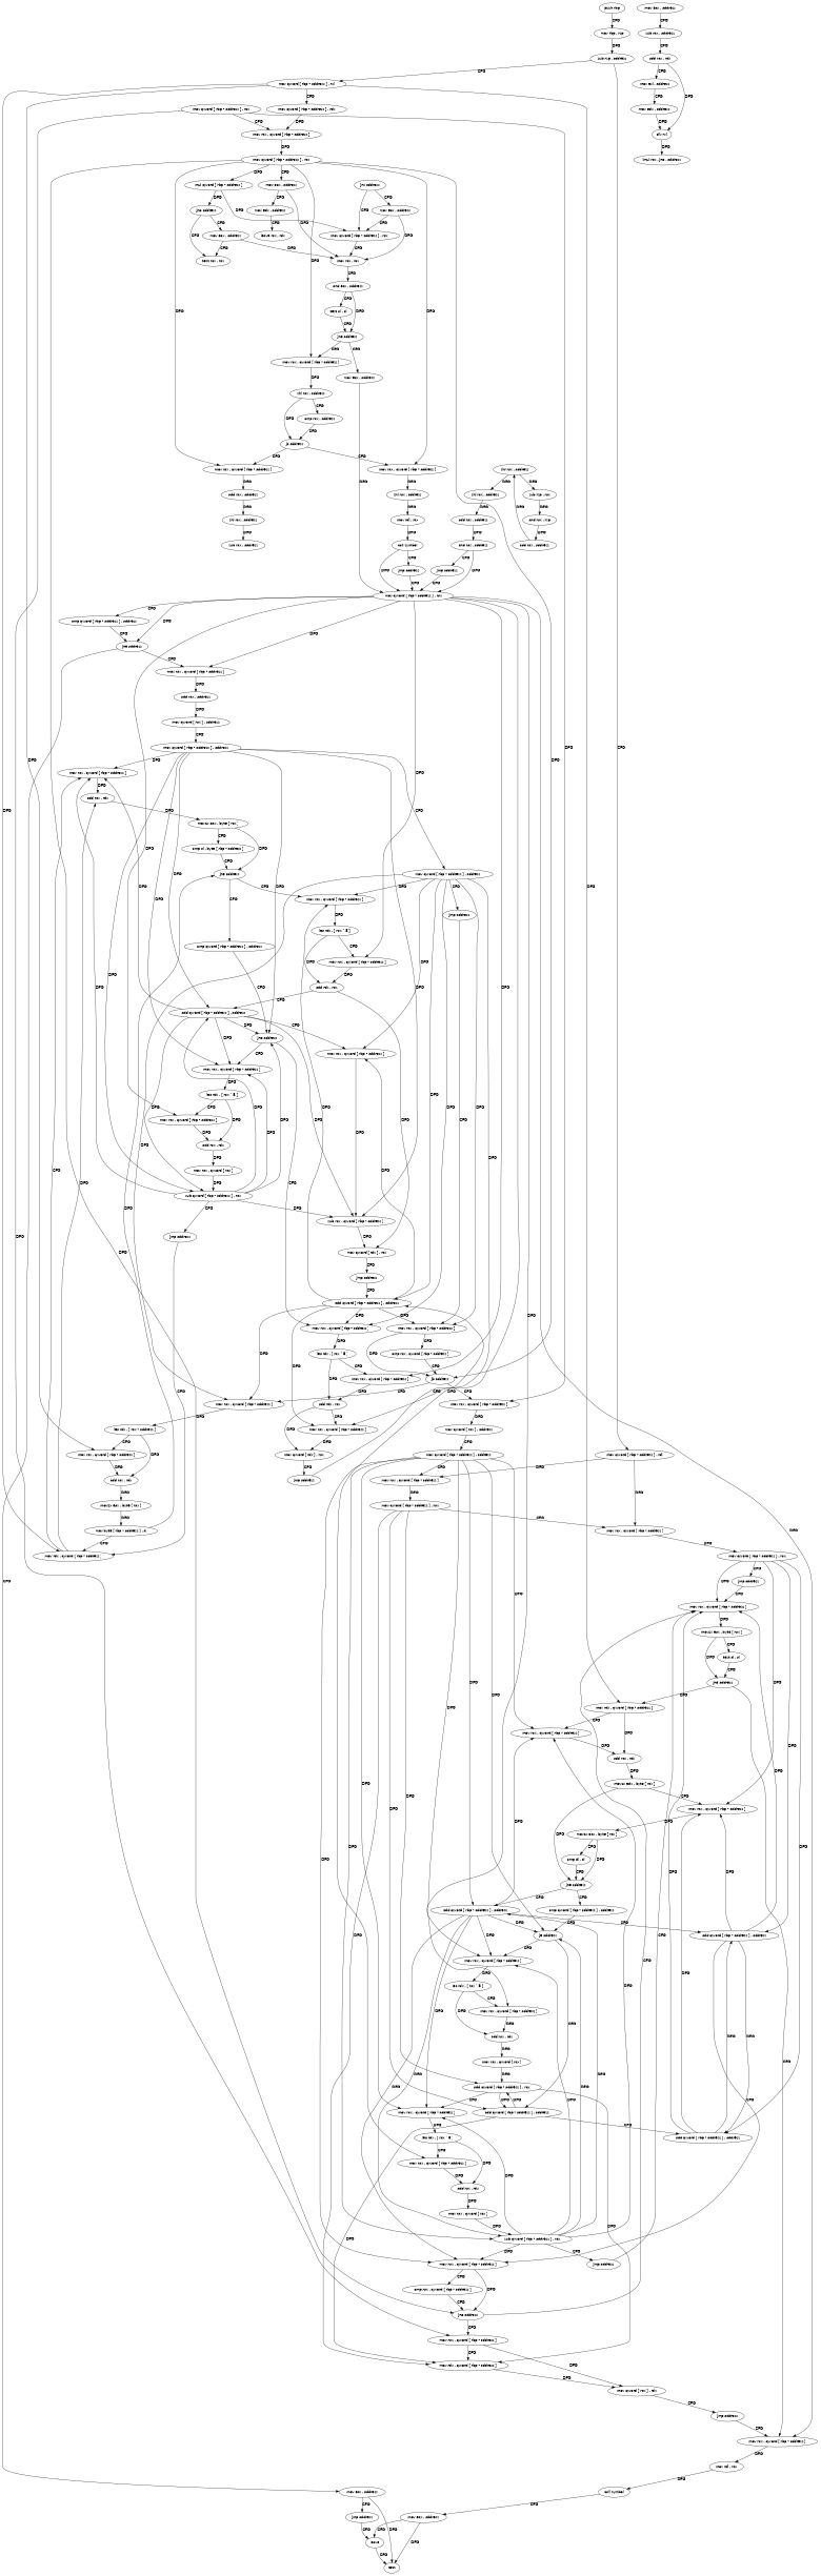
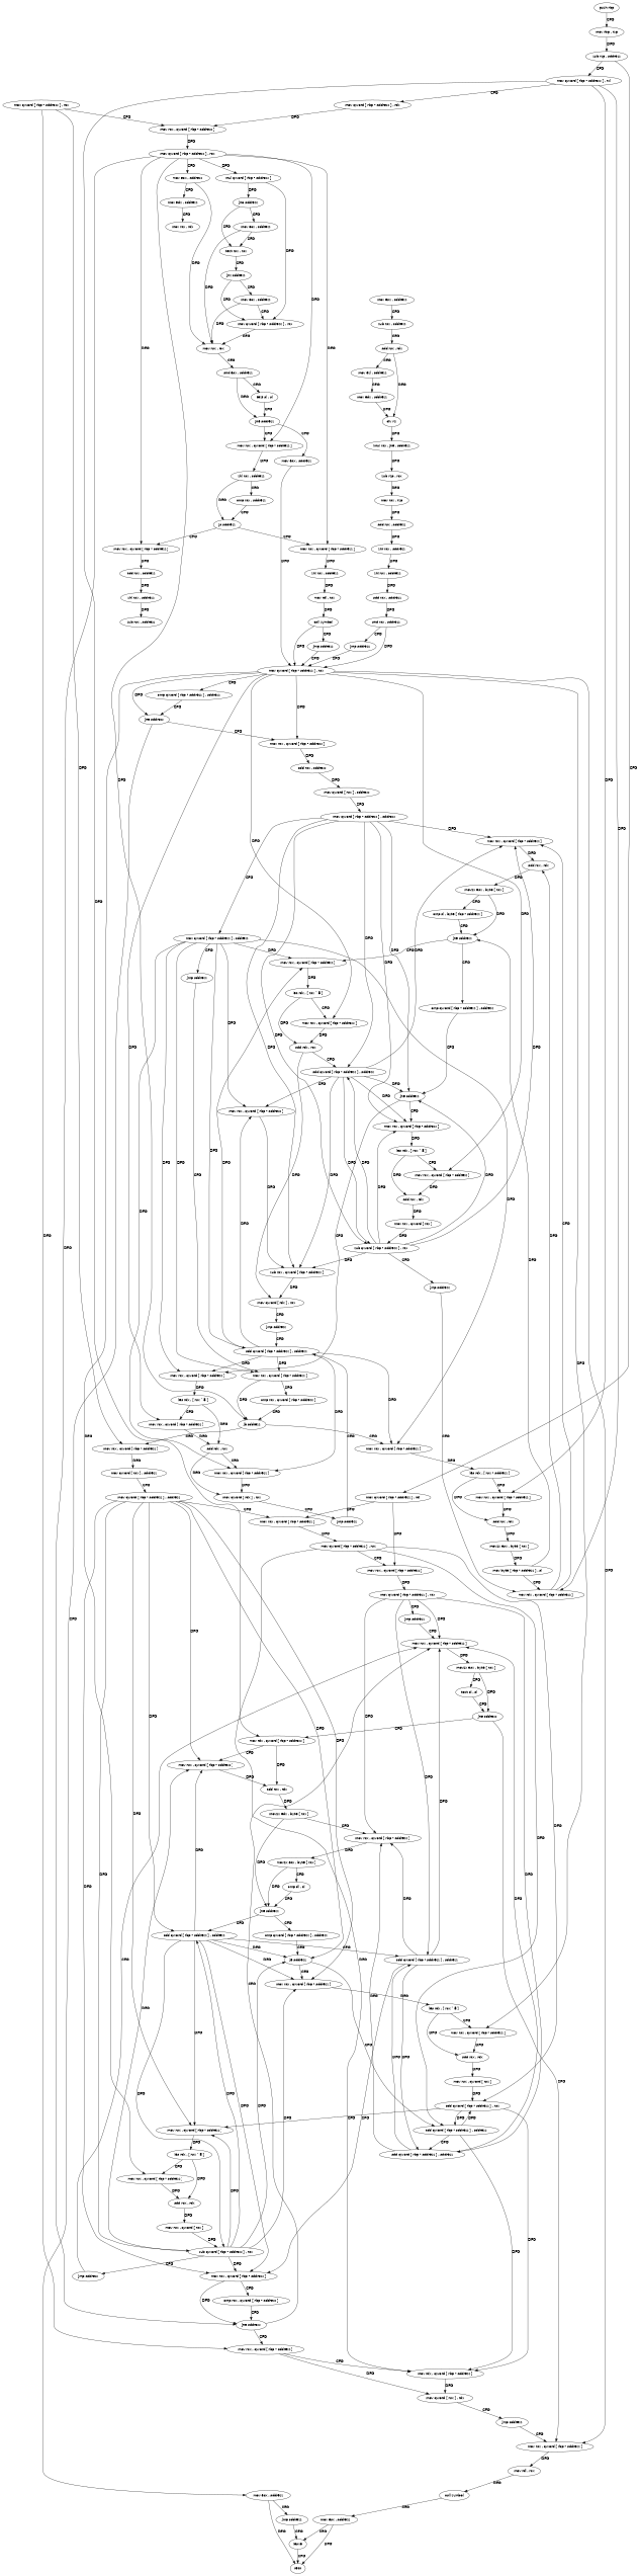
  digraph {
    fontname=Lato
    node [fontname=Lato]
    edge [fontname=Lato]
    n1 [label="push rbp"]
    n2 [label="mov rbp , rsp"]
    n3 [label="sub rsp , address"]
    n4 [label="mov qword [ rbp - address ] , rdi"]
    n5 [label="mov qword [ rbp - address ] , rsi"]
    n6 [label="mov rax , qword [ rbp - address ]"]
    n7 [label="mov rax , qword [ rbp - address ]"]
    n8 [label="mov qword [ rbp - address ] , rdx"]
    n9 [label="mov rax , qword [ rbp - address ]"]
    n10 [label="mov rdx , qword [ rbp - address ]"]
    n11 [label="mov rdx , qword [ rbp - address ]"]
    n12 [label="mov qword [ rbp - address ] , rax"]
    n13 [label="mov qword [ rbp - address ] , rax"]
    n14 [label="mov rax , qword [ rbp - address ]"]
    n15 [label="add rax , rdx"]
    n16 [label="mov rax , qword [ rbp - address ]"]
    n17 [label="add rax , rdx"]
    n18 [label="mov rax , qword [ rbp - address ]"]
    n19 [label="add rax , rdx"]
    n20 [label="mov qword [ rbp - address ] , rcx"]
    n21 [label="mov rax , qword [ rbp - address ]"]
    n22 [label="mov rax , qword [ rbp - address ]"]
    n23 [label="mov qword [ rbp - address ] , rax"]
    n24 [label="mov qword [ rax ] , address"]
    n25 [label="mov rdx , qword [ rbp - address ]"]
    n26 [label="mov qword [ rax ] , rdx"]
    n27 [label="mov ecx , address"]
    n28 [label="mul qword [ rbp - address ]"]
    n29 [label="mov rax , qword [ rbp - address ]"]
    n30 [label="mov rax , qword [ rbp - address ]"]
    n31 [label="mov rax , qword [ rbp - address ]"]
    n32 [label="jb address"]
    n33 [label="jne address"]
    n34 [label="mov edx , address"]
    n35 [label="mov rax , rcx"]
    n36 [label="jno address"]
    n37 [label="mov qword [ rbp - address ] , rax"]
    n38 [label="shl rax , address"]
    n39 [label="shl rax , address"]
    n40 [label="add rax , address"]
    n41 [label="mov rax , qword [ rbp - address ]"]
    n42 [label="mov rax , qword [ rbp - address ]"]
-   n43 [label="leave rax , rdx"]
+   n43 [label="mov rax , rdx"]
    n44 [label="and eax , address"]
    n45 [label="test rax , rax"]
    n46 [label="mov ecx , address"]
    n47 [label="jns address"]
    n48 [label="mov ecx , address"]
    n49 [label="test al , al"]
    n50 [label="jne address"]
    n51 [label="mov eax , address"]
    n52 [label="mov qword [ rbp - address ] , rax"]
    n53 [label="mov rax , qword [ rbp - address ]"]
    n54 [label="cmp qword [ rbp - address ] , address"]
    n55 [label="jne address"]
    n56 [label="mov rax , qword [ rbp - address ]"]
    n57 [label="mov rax , qword [ rbp - address ]"]
    n58 [label="mov rax , qword [ rbp - address ]"]
    n59 [label="mov rax , qword [ rbp - address ]"]
    n60 [label="mov rax , qword [ rbp - address ]"]
    n61 [label="mov rax , qword [ rbp - address ]"]
    n62 [label="cmp rax , address"]
    n63 [label="ja address"]
    n64 [label="add rax , address"]
    n65 [label="mov eax , address"]
    n66 [label="add rdx , rax"]
    n67 [label="mov rdi , rax"]
    n68 [label="add rax , rdx"]
    n69 [label="add rdx , rax"]
    n70 [label="add rax , rdx"]
    n71 [label="add rax , rdx"]
    n72 [label="mov rdi , rax"]
    n73 [label="shl rax , address"]
    n74 [label="mov qword [ rax ] , address"]
    n75 [label="mov qword [ rbp - address ] , address"]
    n76 [label="mov qword [ rbp - address ] , address"]
    n77 [label="jne address"]
    n78 [label="mov rax , qword [ rbp - address ]"]
    n79 [label="add qword [ rbp - address ] , address"]
    n80 [label="sub rax , qword [ rbp - address ]"]
    n81 [label="sub qword [ rbp - address ] , rax"]
    n82 [label="jmp address"]
    n83 [label="mov rax , qword [ rbp - address ]"]
    n84 [label="mov rax , qword [ rbp - address ]"]
    n85 [label="mov rax , qword [ rbp - address ]"]
    n86 [label="mov rax , qword [ rbp - address ]"]
    n87 [label="add qword [ rbp - address ] , address"]
    n88 [label="mov rax , qword [ rbp - address ]"]
    n89 [label="lea rdx , [ rax * 8 ]"]
    n90 [label="mov qword [ rdx ] , rax"]
    n91 [label="jmp address"]
    n92 [label="cmp rax , qword [ rbp - address ]"]
    n93 [label="lea rdx , [ rax - address ]"]
    n94 [label="lea rdx , [ rax * 8 ]"]
    n95 [label="lea rdx , [ rax * 8 ]"]
    n96 [label="mov qword [ rdx ] , rax"]
    n97 [label="jmp address"]
    n98 [label=retn]
    n99 [label=leave]
    n100 [label="call symbol"]
    n101 [label="jmp address"]
    n102 [label="sub rax , address"]
    n103 [label="mov eax , address"]
    n104 [label="sub rax , address"]
    n105 [label="add rax , rdx"]
    n106 [label="mov esi , address"]
    n107 [label="div rsi"]
    n108 [label="mov edx , address"]
    n109 [label="imul rax , jne , address"]
    n110 [label="sub rsp , rax"]
-   n111 [label="and rax , rsp"]
+   n111 [label="mov rax , rsp"]
    n112 [label="add rax , address"]
    n113 [label="shr rax , address"]
    n114 [label="shl rax , address"]
    n115 [label="add rax , address"]
    n116 [label="and rax , address"]
    n117 [label="jmp address"]
    n118 [label="mov qword [ rbp - address ] , address"]
    n119 [label="movzx eax , byte [ rax ]"]
    n120 [label="mov byte [ rbp - address ] , al"]
    n121 [label="jne address"]
    n122 [label="cmp qword [ rbp - address ] , address"]
    n123 [label="movzx eax , byte [ rax ]"]
    n124 [label="add qword [ rbp - address ] , address"]
    n125 [label="je address"]
    n126 [label="mov rax , qword [ rbp - address ]"]
    n127 [label="mov rax , qword [ rbp - address ]"]
    n128 [label="mov rax , qword [ rbp - address ]"]
    n129 [label="sub qword [ rbp - address ] , rax"]
    n130 [label="add qword [ rbp - address ] , address"]
    n131 [label="add qword [ rbp - address ] , address"]
    n132 [label="lea rdx , [ rax * 8 ]"]
    n133 [label="cmp rax , qword [ rbp - address ]"]
    n134 [label="lea rdx , [ rax * 8 ]"]
    n135 [label="jmp address"]
    n136 [label="add qword [ rbp - address ] , rax"]
    n137 [label="add qword [ rbp - address ] , address"]
    n138 [label="jmp address"]
    n139 [label="mov rax , qword [ rbp - address ]"]
    n140 [label="movzx eax , byte [ rax ]"]
    n141 [label="movzx eax , byte [ rax ]"]
    n142 [label="test al , al"]
    n143 [label="jne address"]
    n144 [label="jmp address"]
    n145 [label="movzx edx , byte [ rax ]"]
    n146 [label="call symbol"]
    n147 [label="mov rax , qword [ rax ]"]
    n148 [label="jmp address"]
    n149 [label="jne address"]
    n150 [label="cmp qword [ rbp - address ] , address"]
    n151 [label="cmp dl , al"]
    n152 [label="mov eax , address"]
    n153 [label="cmp al , byte [ rbp - address ]"]
    n154 [label="jmp address"]
    n155 [label="mov rax , qword [ rax ]"]
    n156 [label="mov rax , qword [ rax ]"]
    n1 -> n2 [label=CFG]
    n2 -> n3 [label=DFG]
    n3 -> n4 [label=CFG]
    n3 -> n5 [label=CFG]
    n4 -> n6 [label=DFG]
    n4 -> n7 [label=DFG]
    n5 -> n8 [label=CFG]
    n5 -> n9 [label=DFG]
    n5 -> n10 [label=DFG]
    n5 -> n11 [label=DFG]
    n6 -> n12 [label=DFG]
    n7 -> n13 [label=DFG]
    n8 -> n14 [label=DFG]
    n9 -> n15 [label=DFG]
    n10 -> n16 [label=CFG]
    n10 -> n17 [label=DFG]
    n11 -> n18 [label=CFG]
    n11 -> n19 [label=DFG]
    n12 -> n7 [label=CFG]
    n12 -> n25 [label=DFG]
    n12 -> n131 [label=DFG]
    n12 -> n136 [label=DFG]
    n13 -> n42 [label=DFG]
    n13 -> n130 [label=DFG]
    n13 -> n137 [label=DFG]
    n13 -> n138 [label=CFG]
    n13 -> n139 [label=DFG]
    n14 -> n23 [label=DFG]
    n15 -> n119 [label=DFG]
    n16 -> n17 [label=DFG]
    n17 -> n123 [label=DFG]
    n18 -> n19 [label=DFG]
    n19 -> n145 [label=DFG]
    n20 -> n14 [label=CFG]
    n20 -> n21 [label=DFG]
    n20 -> n22 [label=DFG]
    n21 -> n24 [label=DFG]
    n22 -> n25 [label=CFG]
    n22 -> n26 [label=DFG]
    n23 -> n27 [label=CFG]
    n23 -> n28 [label=DFG]
    n23 -> n29 [label=DFG]
    n23 -> n30 [label=DFG]
    n23 -> n31 [label=DFG]
    n23 -> n32 [label=DFG]
    n23 -> n33 [label=DFG]
    n24 -> n118 [label=CFG]
    n25 -> n26 [label=DFG]
    n26 -> n154 [label=CFG]
    n27 -> n34 [label=CFG]
    n27 -> n35 [label=DFG]
    n28 -> n36 [label=DFG]
    n28 -> n37 [label=DFG]
    n29 -> n38 [label=DFG]
    n30 -> n39 [label=DFG]
    n31 -> n40 [label=DFG]
    n32 -> n21 [label=CFG]
    n32 -> n41 [label=CFG]
    n33 -> n22 [label=CFG]
    n33 -> n42 [label=CFG]
    n34 -> n43 [label=CFG]
    n35 -> n44 [label=CFG]
    n36 -> n45 [label=CFG]
    n36 -> n46 [label=CFG]
    n37 -> n35 [label=CFG]
    n38 -> n62 [label=CFG]
    n38 -> n63 [label=DFG]
    n39 -> n72 [label=DFG]
    n40 -> n73 [label=DFG]
    n41 -> n93 [label=DFG]
    n42 -> n140 [label=DFG]
    n44 -> n49 [label=CFG]
    n44 -> n50 [label=DFG]
+   n45 -> n47 [label=CFG]
    n46 -> n35 [label=DFG]
    n46 -> n45 [label=CFG]
    n47 -> n37 [label=CFG]
    n47 -> n48 [label=CFG]
    n48 -> n35 [label=DFG]
    n48 -> n37 [label=CFG]
    n49 -> n50 [label=CFG]
    n50 -> n29 [label=CFG]
    n50 -> n51 [label=CFG]
    n51 -> n52 [label=DFG]
    n52 -> n53 [label=DFG]
    n52 -> n54 [label=CFG]
    n52 -> n55 [label=DFG]
    n52 -> n56 [label=DFG]
    n52 -> n57 [label=DFG]
    n52 -> n58 [label=DFG]
    n52 -> n59 [label=DFG]
    n52 -> n60 [label=DFG]
    n52 -> n61 [label=DFG]
    n53 -> n64 [label=DFG]
    n54 -> n55 [label=CFG]
    n55 -> n53 [label=CFG]
    n55 -> n65 [label=CFG]
    n56 -> n66 [label=DFG]
    n57 -> n67 [label=DFG]
    n58 -> n68 [label=DFG]
    n59 -> n69 [label=DFG]
    n60 -> n70 [label=DFG]
    n61 -> n71 [label=DFG]
    n62 -> n63 [label=CFG]
    n63 -> n30 [label=CFG]
    n63 -> n31 [label=CFG]
    n64 -> n74 [label=DFG]
    n65 -> n97 [label=CFG]
    n65 -> n98 [label=DFG]
    n66 -> n79 [label=CFG]
    n66 -> n90 [label=DFG]
    n67 -> n146 [label=DFG]
    n68 -> n147 [label=DFG]
    n69 -> n88 [label=CFG]
    n69 -> n96 [label=DFG]
    n70 -> n155 [label=DFG]
    n71 -> n156 [label=DFG]
    n72 -> n100 [label=DFG]
    n73 -> n102 [label=DFG]
    n74 -> n75 [label=CFG]
    n75 -> n16 [label=DFG]
    n75 -> n76 [label=CFG]
    n75 -> n77 [label=DFG]
    n75 -> n78 [label=DFG]
    n75 -> n79 [label=DFG]
    n75 -> n80 [label=DFG]
    n75 -> n81 [label=DFG]
    n76 -> n41 [label=DFG]
    n76 -> n82 [label=CFG]
    n76 -> n83 [label=DFG]
    n76 -> n84 [label=DFG]
    n76 -> n85 [label=DFG]
    n76 -> n86 [label=DFG]
    n76 -> n87 [label=DFG]
    n76 -> n88 [label=DFG]
    n77 -> n78 [label=CFG]
    n77 -> n84 [label=CFG]
    n78 -> n89 [label=DFG]
    n79 -> n16 [label=DFG]
    n79 -> n77 [label=DFG]
    n79 -> n78 [label=DFG]
    n79 -> n80 [label=DFG]
    n79 -> n81 [label=DFG]
    n79 -> n86 [label=CFG]
    n80 -> n90 [label=DFG]
    n81 -> n16 [label=DFG]
    n81 -> n77 [label=DFG]
    n81 -> n78 [label=DFG]
    n81 -> n79 [label=DFG]
    n81 -> n80 [label=DFG]
    n81 -> n91 [label=CFG]
    n82 -> n83 [label=CFG]
    n83 -> n32 [label=DFG]
    n83 -> n92 [label=CFG]
    n84 -> n94 [label=DFG]
    n85 -> n95 [label=DFG]
    n86 -> n80 [label=DFG]
    n87 -> n41 [label=DFG]
    n87 -> n83 [label=DFG]
    n87 -> n84 [label=DFG]
    n87 -> n85 [label=DFG]
    n87 -> n86 [label=DFG]
    n87 -> n88 [label=DFG]
    n88 -> n96 [label=DFG]
    n89 -> n58 [label=CFG]
    n89 -> n68 [label=DFG]
    n90 -> n144 [label=CFG]
    n91 -> n10 [label=CFG]
    n92 -> n32 [label=CFG]
    n93 -> n9 [label=CFG]
    n93 -> n15 [label=DFG]
    n94 -> n59 [label=CFG]
    n94 -> n69 [label=DFG]
    n95 -> n56 [label=CFG]
    n95 -> n66 [label=DFG]
    n96 -> n148 [label=CFG]
    n97 -> n99 [label=CFG]
    n99 -> n98 [label=CFG]
    n100 -> n52 [label=DFG]
    n100 -> n101 [label=CFG]
    n101 -> n52 [label=CFG]
    n103 -> n104 [label=CFG]
    n104 -> n105 [label=CFG]
    n105 -> n106 [label=CFG]
    n105 -> n107 [label=DFG]
    n106 -> n108 [label=CFG]
    n107 -> n109 [label=DFG]
    n108 -> n107 [label=DFG]
-   n113 -> n110 [label=DFG]
+   n109 -> n110 [label=DFG]
    n110 -> n111 [label=DFG]
    n111 -> n112 [label=DFG]
    n112 -> n113 [label=DFG]
    n113 -> n114 [label=DFG]
    n114 -> n115 [label=DFG]
    n115 -> n116 [label=DFG]
    n116 -> n52 [label=DFG]
    n116 -> n117 [label=CFG]
    n117 -> n52 [label=CFG]
    n118 -> n6 [label=CFG]
    n118 -> n18 [label=DFG]
    n118 -> n124 [label=DFG]
    n118 -> n125 [label=DFG]
    n118 -> n126 [label=DFG]
    n118 -> n127 [label=DFG]
    n118 -> n128 [label=DFG]
    n118 -> n129 [label=DFG]
    n119 -> n120 [label=DFG]
    n120 -> n10 [label=CFG]
    n120 -> n121 [label=DFG]
    n121 -> n85 [label=CFG]
    n121 -> n122 [label=CFG]
    n122 -> n77 [label=CFG]
    n123 -> n121 [label=DFG]
    n123 -> n153 [label=CFG]
    n124 -> n18 [label=DFG]
    n124 -> n125 [label=DFG]
    n124 -> n126 [label=DFG]
    n124 -> n127 [label=DFG]
    n124 -> n128 [label=DFG]
    n124 -> n129 [label=DFG]
    n124 -> n130 [label=CFG]
    n125 -> n126 [label=CFG]
    n125 -> n131 [label=CFG]
    n126 -> n132 [label=DFG]
    n127 -> n33 [label=DFG]
    n127 -> n133 [label=CFG]
    n128 -> n134 [label=DFG]
    n129 -> n18 [label=DFG]
    n129 -> n124 [label=DFG]
    n129 -> n125 [label=DFG]
    n129 -> n126 [label=DFG]
    n129 -> n127 [label=DFG]
    n129 -> n128 [label=DFG]
    n129 -> n135 [label=CFG]
    n130 -> n42 [label=DFG]
    n130 -> n127 [label=CFG]
    n130 -> n137 [label=DFG]
    n130 -> n139 [label=DFG]
    n131 -> n25 [label=DFG]
    n131 -> n136 [label=DFG]
    n131 -> n137 [label=CFG]
    n132 -> n60 [label=CFG]
    n132 -> n70 [label=DFG]
    n133 -> n33 [label=CFG]
    n134 -> n61 [label=CFG]
    n134 -> n71 [label=DFG]
    n135 -> n42 [label=CFG]
    n136 -> n25 [label=DFG]
    n136 -> n128 [label=CFG]
    n136 -> n131 [label=DFG]
    n137 -> n42 [label=DFG]
    n137 -> n130 [label=DFG]
    n137 -> n139 [label=DFG]
    n138 -> n42 [label=CFG]
    n139 -> n141 [label=DFG]
    n140 -> n142 [label=CFG]
    n140 -> n143 [label=DFG]
    n141 -> n149 [label=DFG]
    n141 -> n151 [label=CFG]
    n142 -> n143 [label=CFG]
    n143 -> n11 [label=CFG]
    n143 -> n57 [label=CFG]
    n144 -> n87 [label=CFG]
    n145 -> n139 [label=CFG]
    n145 -> n149 [label=DFG]
    n146 -> n152 [label=CFG]
    n147 -> n81 [label=DFG]
    n148 -> n87 [label=CFG]
    n149 -> n124 [label=CFG]
    n149 -> n150 [label=CFG]
    n150 -> n125 [label=CFG]
    n151 -> n149 [label=CFG]
    n152 -> n98 [label=DFG]
    n152 -> n99 [label=CFG]
    n153 -> n121 [label=CFG]
    n154 -> n57 [label=CFG]
    n155 -> n136 [label=DFG]
    n156 -> n129 [label=DFG]
  }
